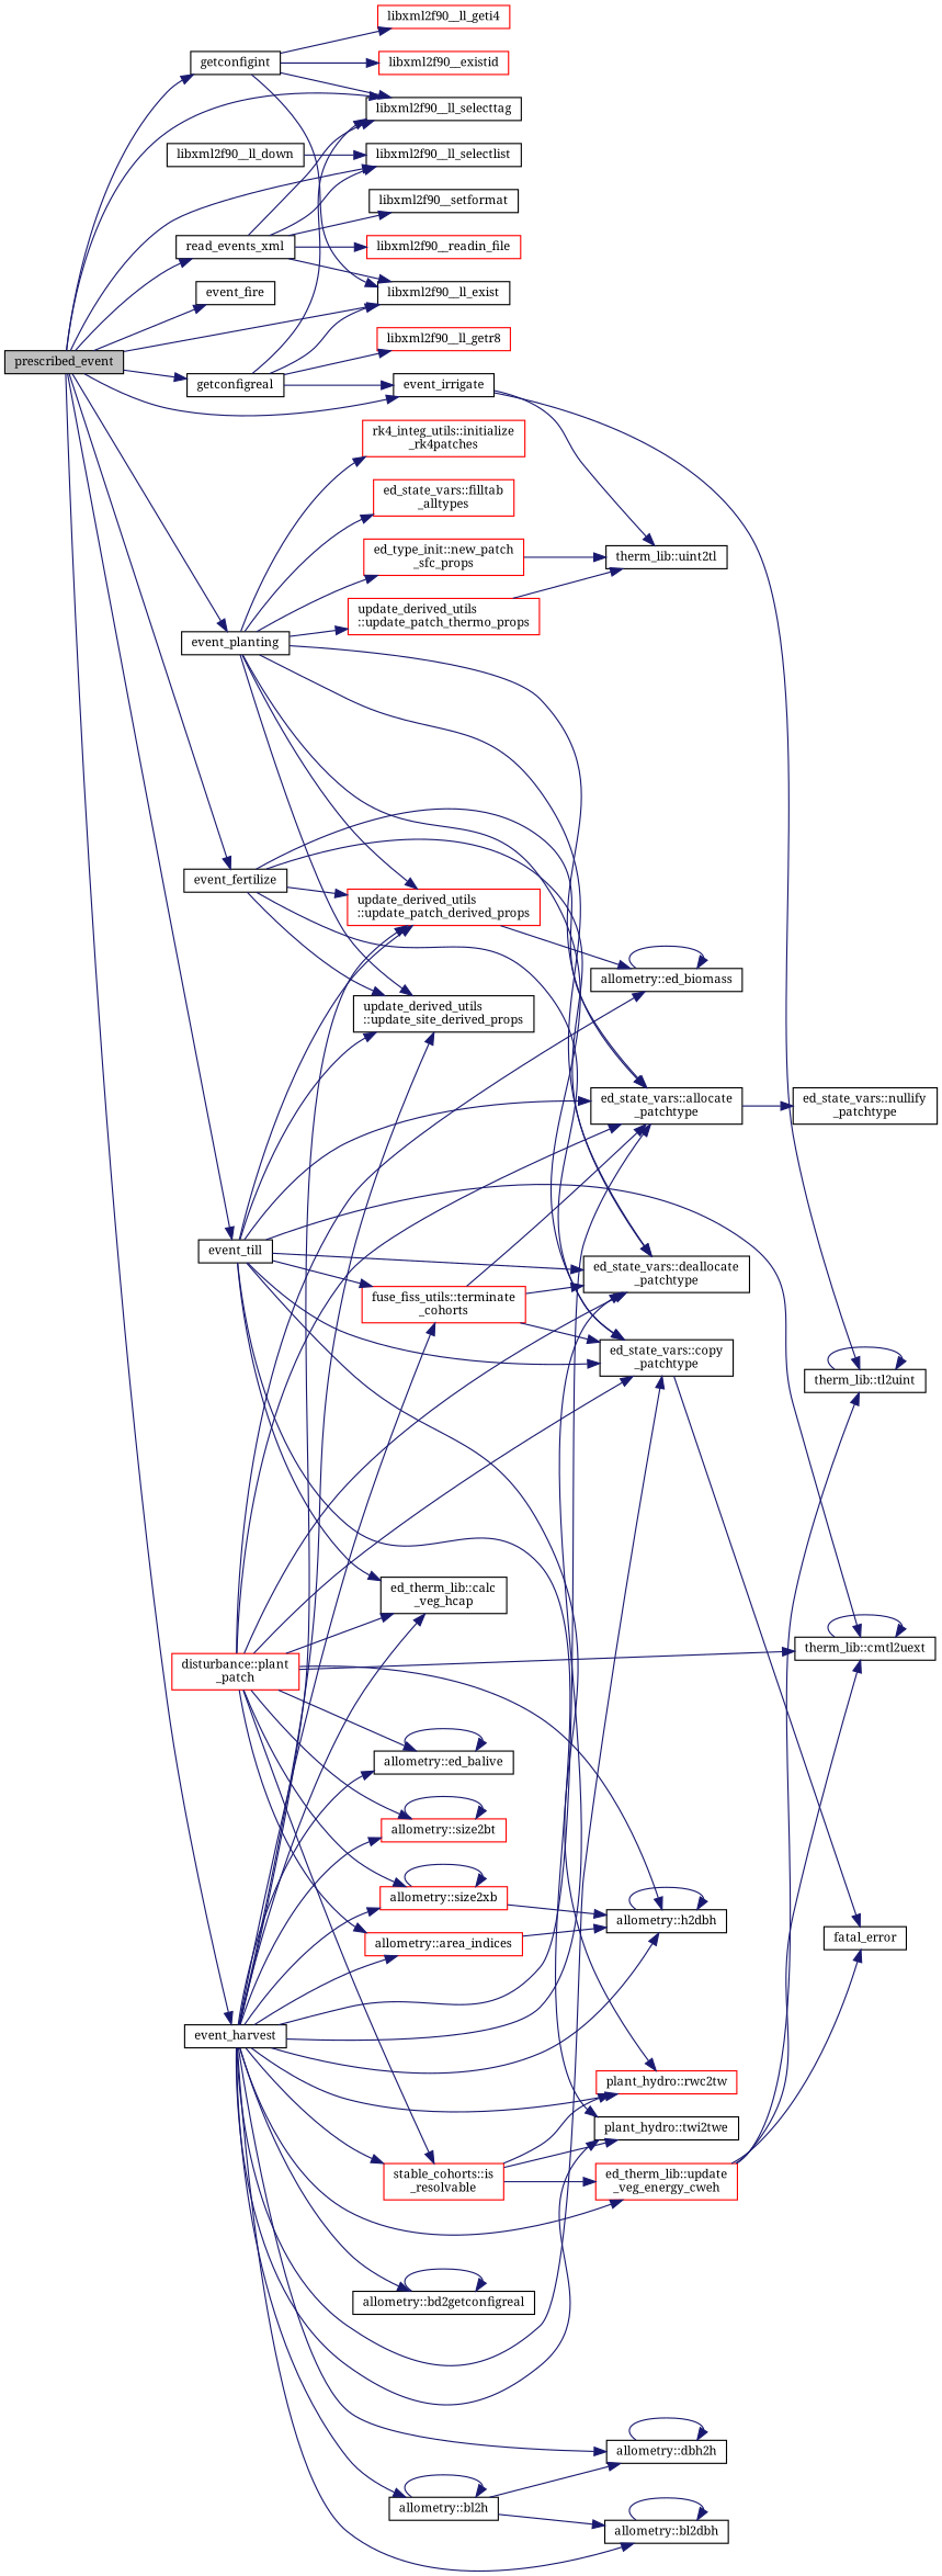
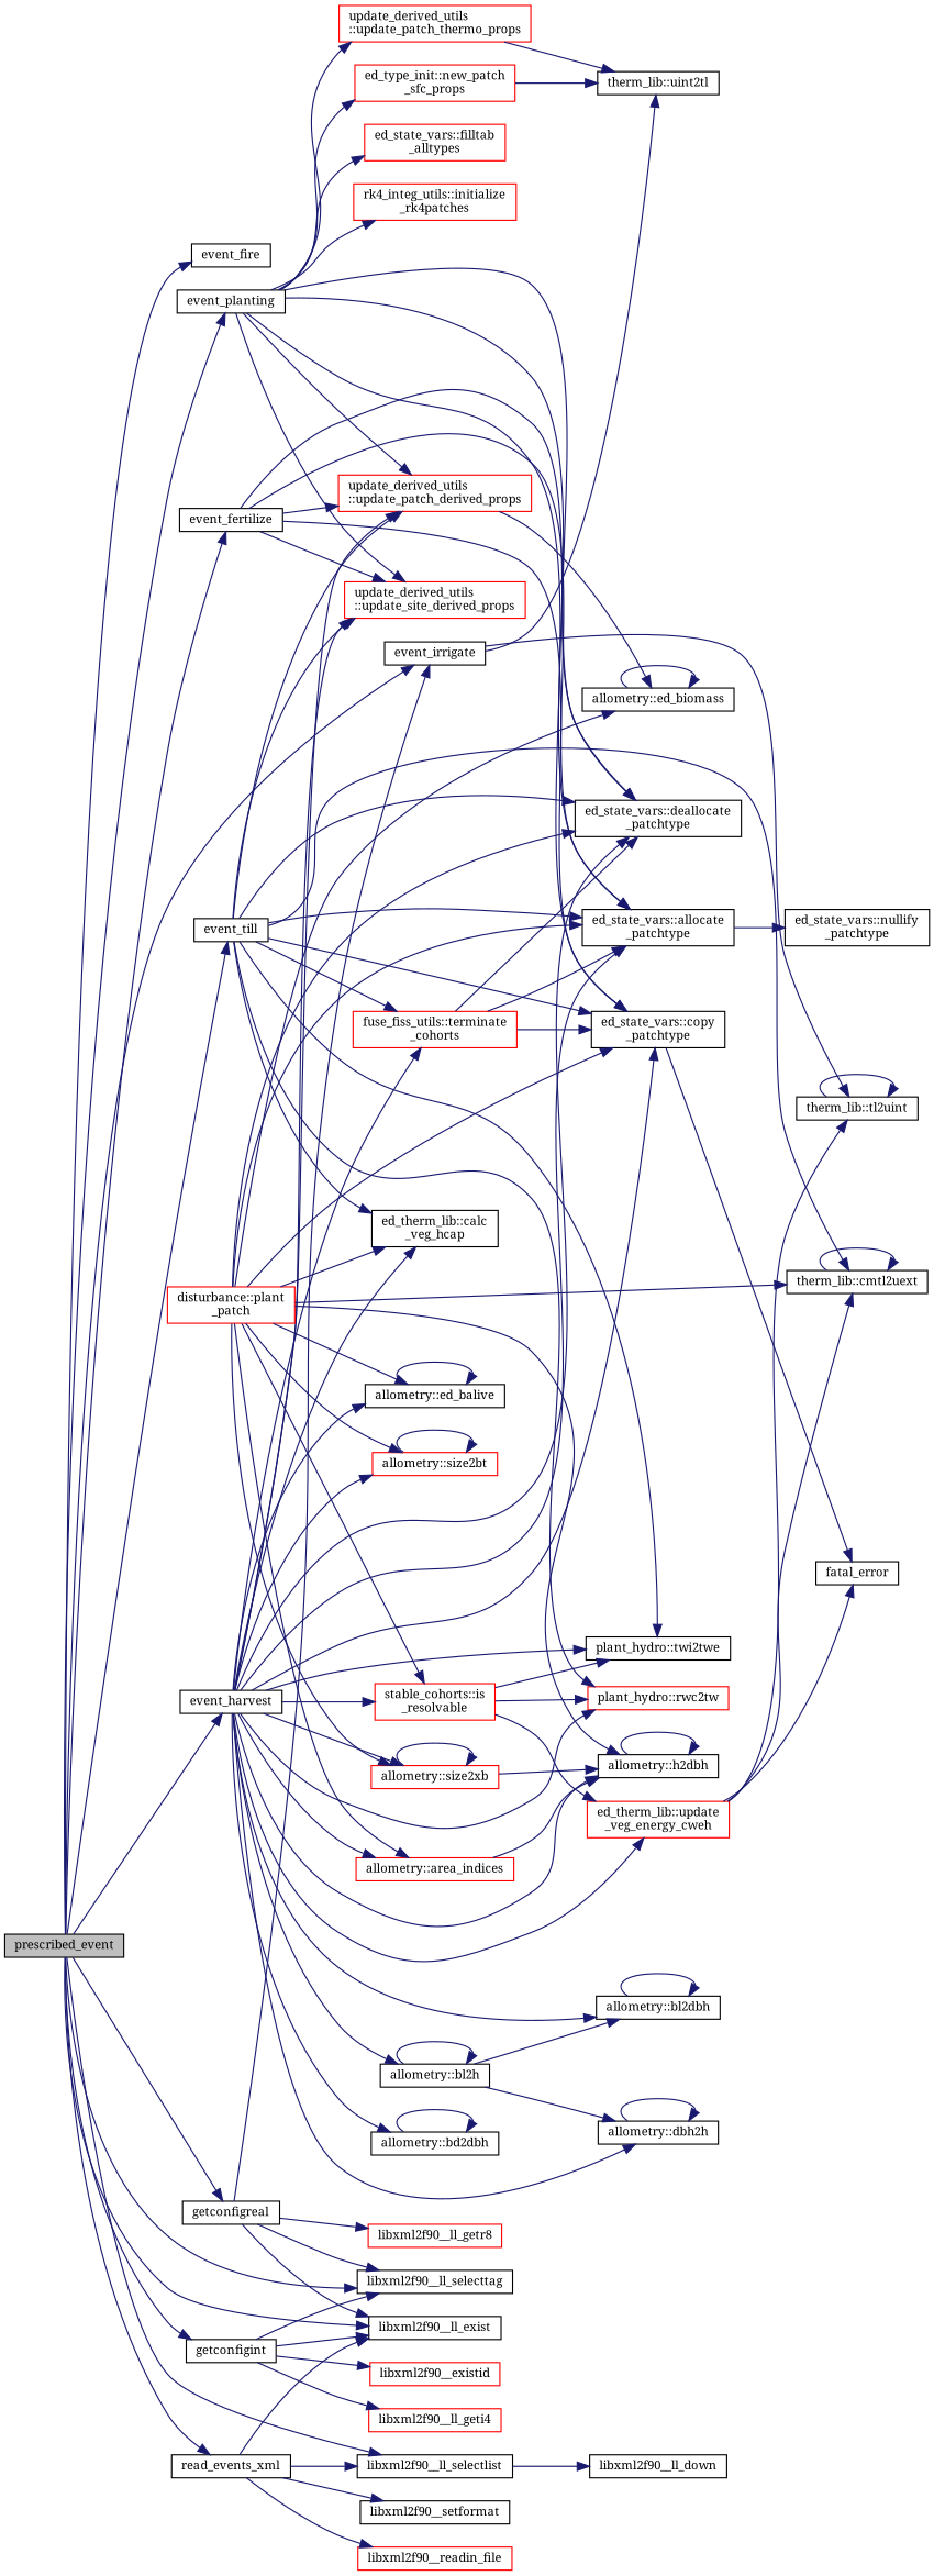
  digraph {
    fontname="Noto Serif"
    rankdir=LR
    node [color=black fillcolor=white fontname="Noto Serif" fontsize=10 shape=record style=filled]
    edge [color=midnightblue fontname="Noto Serif" fontsize=10 labelfontname=Helvetica labelfontsize=10 style=solid]
    n1 [fillcolor=grey75 fontcolor=black height=0.2 label=prescribed_event width=0.4]
    n2 [height=0.2 label=event_fertilize width=0.4]
    n3 [height=0.2 label=event_fire width=0.4]
    n4 [height=0.2 label=event_harvest width=0.4]
    n5 [height=0.2 label=event_irrigate width=0.4]
    n6 [height=0.2 label=event_planting width=0.4]
    n7 [height=0.2 label=event_till width=0.4]
    n8 [height=0.2 label=getconfigint width=0.4]
    n9 [height=0.2 label=libxml2f90__ll_exist width=0.4]
    n10 [height=0.2 label=libxml2f90__ll_selecttag width=0.4]
    n11 [height=0.2 label=getconfigreal width=0.4]
    n12 [height=0.2 label=libxml2f90__ll_selectlist width=0.4]
    n13 [height=0.2 label=read_events_xml width=0.4]
    n14 [height=0.2 label="ed_state_vars::allocate\l_patchtype" width=0.4]
    n15 [height=0.2 label="ed_state_vars::copy\l_patchtype" width=0.4]
    n16 [height=0.2 label="ed_state_vars::deallocate\l_patchtype" width=0.4]
    n17 [color=red height=0.2 label="update_derived_utils\l::update_patch_derived_props" width=0.4]
-   n18 [height=0.2 label="update_derived_utils\l::update_site_derived_props" width=0.4]
+   n18 [color=red height=0.2 label="update_derived_utils\l::update_site_derived_props" width=0.4]
    n19 [color=red height=0.2 label="allometry::area_indices" width=0.4]
    n20 [height=0.2 label="allometry::h2dbh" width=0.4]
-   n21 [height=0.2 label="allometry::bd2getconfigreal" width=0.4]
+   n21 [height=0.2 label="allometry::bd2dbh" width=0.4]
    n22 [height=0.2 label="allometry::bl2dbh" width=0.4]
    n23 [height=0.2 label="allometry::bl2h" width=0.4]
    n24 [height=0.2 label="allometry::dbh2h" width=0.4]
    n25 [height=0.2 label="ed_therm_lib::calc\l_veg_hcap" width=0.4]
    n26 [height=0.2 label="allometry::ed_balive" width=0.4]
    n27 [color=red height=0.2 label="stable_cohorts::is\l_resolvable" width=0.4]
    n28 [color=red height=0.2 label="plant_hydro::rwc2tw" width=0.4]
    n29 [height=0.2 label="plant_hydro::twi2twe" width=0.4]
    n30 [color=red height=0.2 label="ed_therm_lib::update\l_veg_energy_cweh" width=0.4]
    n31 [color=red height=0.2 label="allometry::size2bt" width=0.4]
    n32 [color=red height=0.2 label="allometry::size2xb" width=0.4]
    n33 [color=red height=0.2 label="fuse_fiss_utils::terminate\l_cohorts" width=0.4]
    n34 [height=0.2 label="therm_lib::tl2uint" width=0.4]
    n35 [height=0.2 label="therm_lib::uint2tl" width=0.4]
    n36 [color=red height=0.2 label="ed_state_vars::filltab\l_alltypes" width=0.4]
    n37 [color=red height=0.2 label="rk4_integ_utils::initialize\l_rk4patches" width=0.4]
    n38 [color=red height=0.2 label="ed_type_init::new_patch\l_sfc_props" width=0.4]
    n39 [color=red height=0.2 label="update_derived_utils\l::update_patch_thermo_props" width=0.4]
    n40 [height=0.2 label="therm_lib::cmtl2uext" width=0.4]
    n41 [color=red height=0.2 label=libxml2f90__existid width=0.4]
    n42 [color=red height=0.2 label=libxml2f90__ll_geti4 width=0.4]
    n43 [color=red height=0.2 label=libxml2f90__ll_getr8 width=0.4]
    n44 [height=0.2 label=libxml2f90__ll_down width=0.4]
    n45 [color=red height=0.2 label=libxml2f90__readin_file width=0.4]
    n46 [height=0.2 label=libxml2f90__setformat width=0.4]
    n47 [height=0.2 label="ed_state_vars::nullify\l_patchtype" width=0.4]
    n48 [height=0.2 label=fatal_error width=0.4]
    n49 [height=0.2 label="allometry::ed_biomass" width=0.4]
    n50 [color=red height=0.2 label="disturbance::plant\l_patch" width=0.4]
    n1 -> n2
    n1 -> n3
    n1 -> n4
    n1 -> n5
    n1 -> n6
    n1 -> n7
    n1 -> n8
    n1 -> n9
    n1 -> n10
    n1 -> n11
    n1 -> n12
    n1 -> n13
    n2 -> n14
    n2 -> n15
    n2 -> n16
    n2 -> n17
    n2 -> n18
    n4 -> n14
    n4 -> n15
    n4 -> n16
    n4 -> n17
    n4 -> n18
    n4 -> n19
    n4 -> n20
    n4 -> n21
    n4 -> n22
    n4 -> n23
    n4 -> n24
    n4 -> n25
    n4 -> n26
    n4 -> n27
    n4 -> n28
    n4 -> n29
    n4 -> n30
    n4 -> n31
    n4 -> n32
    n4 -> n33
    n5 -> n34
    n5 -> n35
    n6 -> n14
    n6 -> n15
    n6 -> n16
    n6 -> n17
    n6 -> n18
    n6 -> n36
    n6 -> n37
    n6 -> n38
    n6 -> n39
    n7 -> n14
    n7 -> n15
    n7 -> n16
    n7 -> n17
    n7 -> n18
    n7 -> n25
    n7 -> n28
    n7 -> n29
    n7 -> n33
    n7 -> n40
    n8 -> n9
    n8 -> n10
    n8 -> n41
    n8 -> n42
    n11 -> n5
    n11 -> n9
    n11 -> n10
    n11 -> n43
-   n44 -> n12
+   n12 -> n44
    n13 -> n9
-   n13 -> n10
    n13 -> n12
    n13 -> n45
    n13 -> n46
    n14 -> n47
    n15 -> n48
    n17 -> n49
    n19 -> n20
    n20 -> n20
    n21 -> n21
    n22 -> n22
    n23 -> n22
    n23 -> n23
    n23 -> n24
    n24 -> n24
    n26 -> n26
    n27 -> n28
    n27 -> n29
    n27 -> n30
    n30 -> n34
    n30 -> n40
    n30 -> n48
    n31 -> n31
    n32 -> n20
    n32 -> n32
    n33 -> n14
    n33 -> n15
    n33 -> n16
    n34 -> n34
    n38 -> n35
    n39 -> n35
    n40 -> n40
    n49 -> n49
    n50 -> n14
    n50 -> n15
    n50 -> n16
    n50 -> n19
    n50 -> n20
    n50 -> n25
    n50 -> n26
    n50 -> n27
    n50 -> n31
    n50 -> n32
    n50 -> n40
    n50 -> n49
  }
